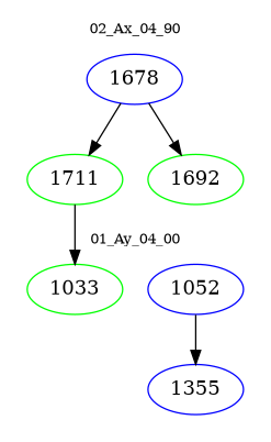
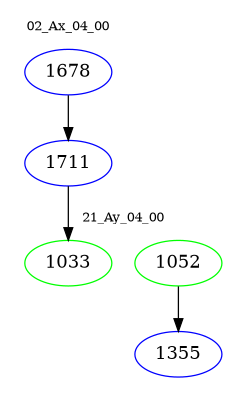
  digraph {
    node [color=blue]
    edge [color=black]
-   n1 [label=1052]
+   n1 [color=green label=1052]
    n2 [color=green label=1033]
    n3 [label=1355]
    n4 [label=1678]
-   n5 [color=green label=1711]
-   n6 [color=green label=1692]
+   n5 [label=1711]
    subgraph cluster_1 {
      color=white
      fontsize=10
-     label="01_Ay_04_00"
+     label="21_Ay_04_00"
      n1
      n2
      n3
    }
    subgraph cluster_2 {
      color=white
      fontsize=10
-     label="02_Ax_04_90"
+     label="02_Ax_04_00"
      n4
      n5
-     n6
    }
    n1 -> n3
    n4 -> n5
-   n4 -> n6
    n5 -> n2
  }
